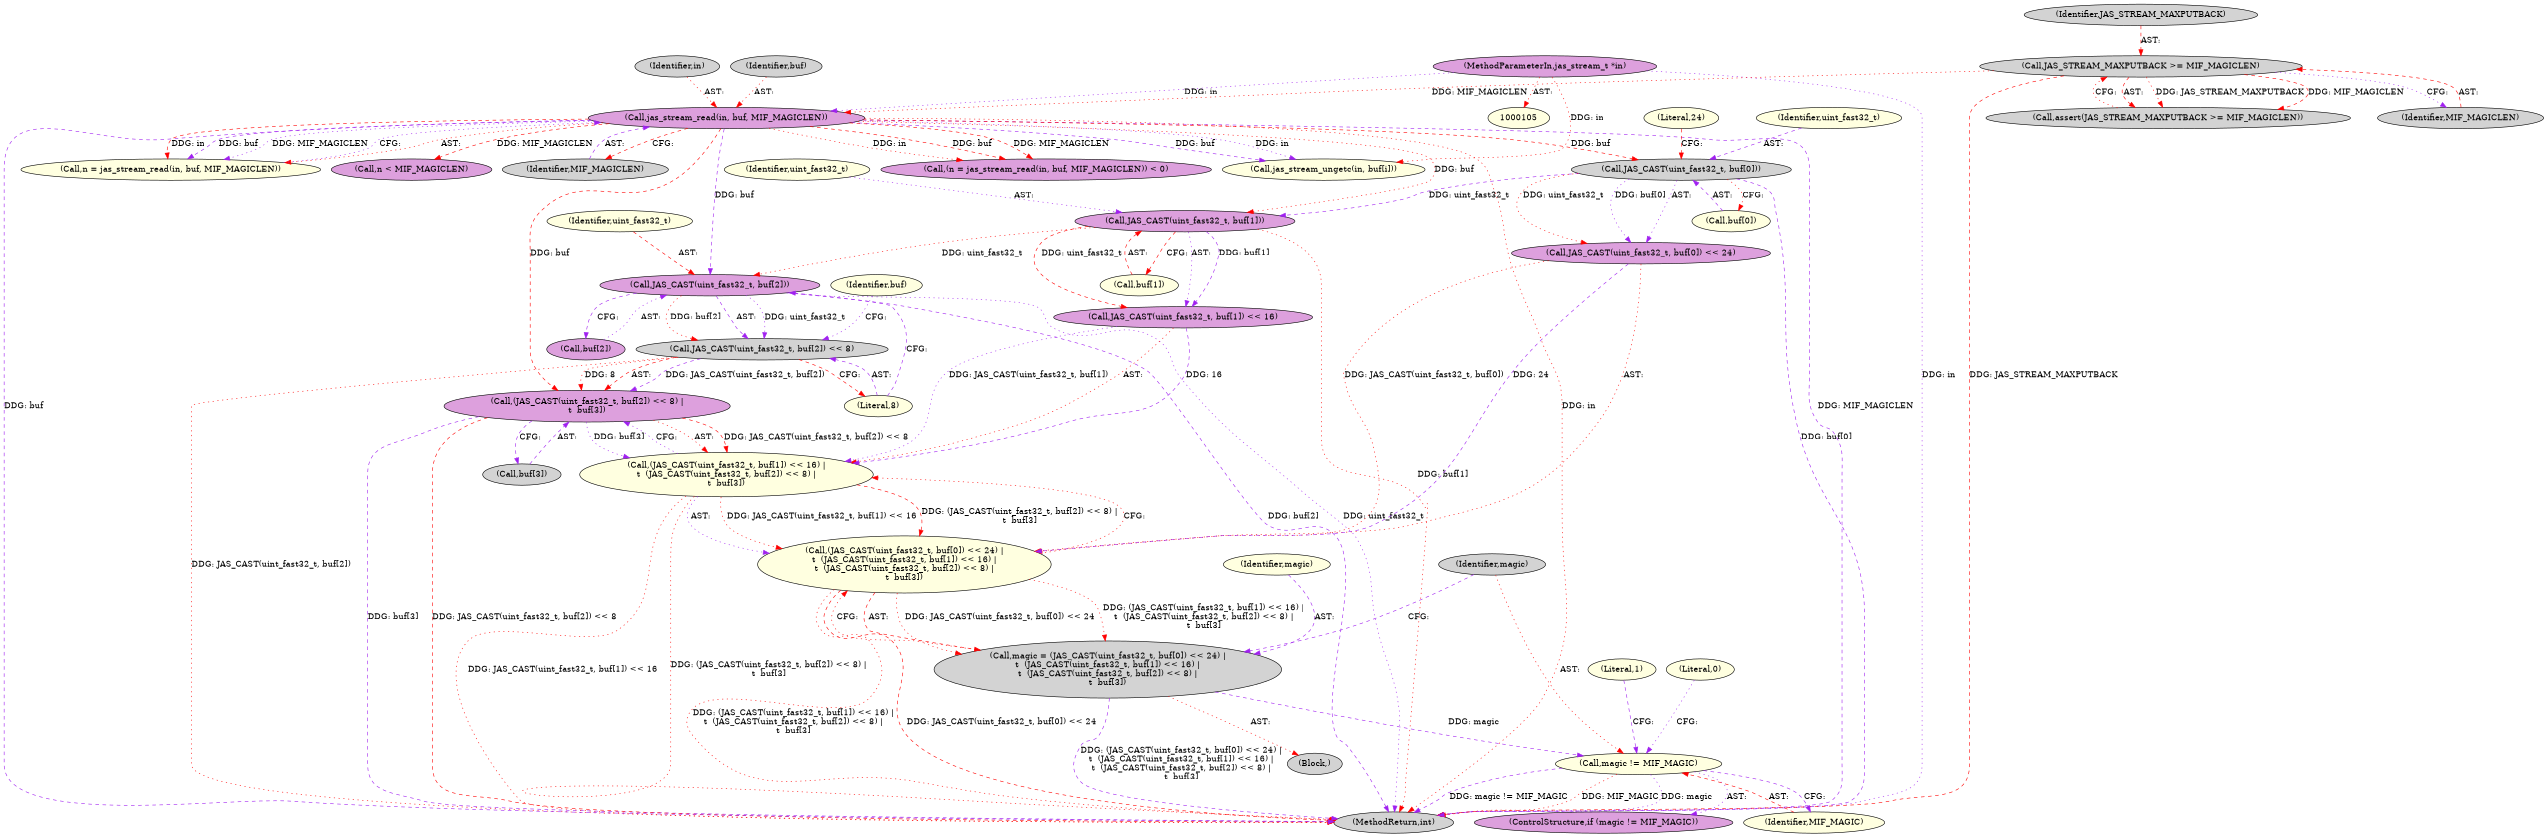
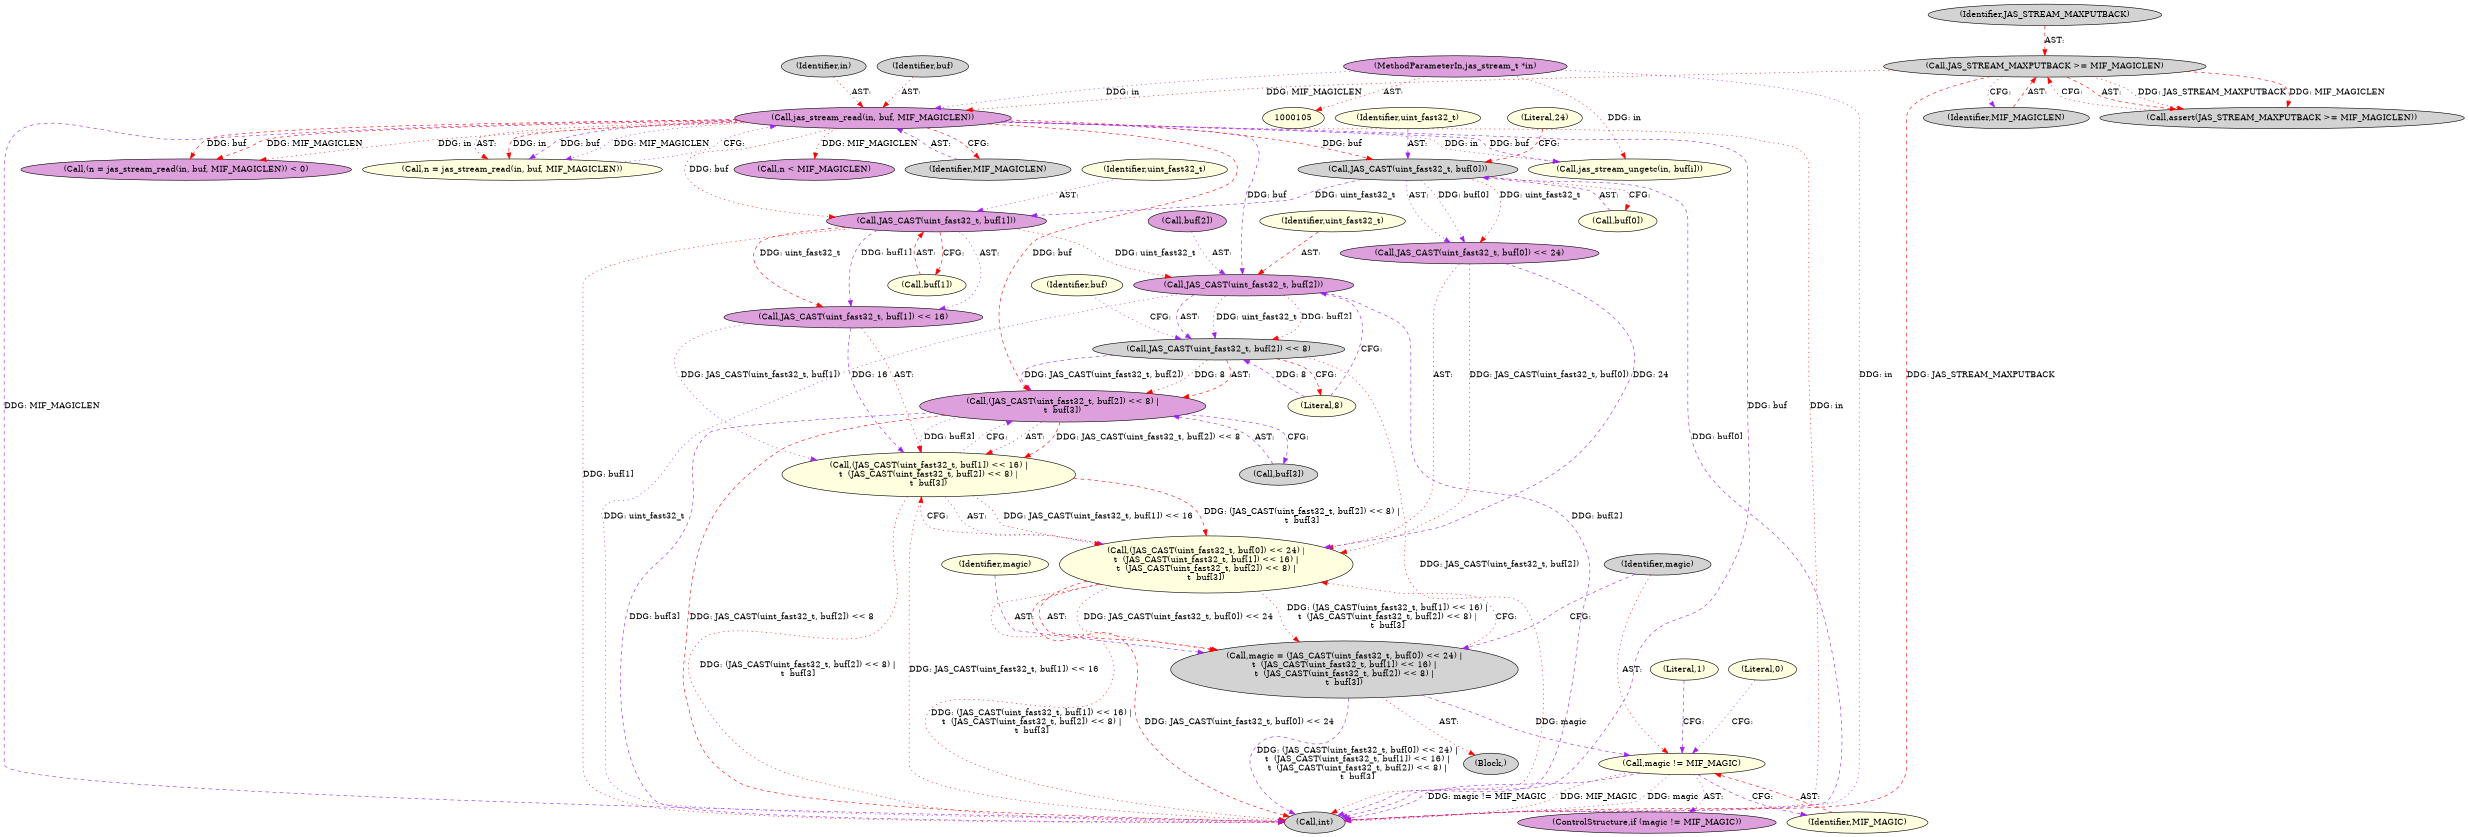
  digraph {
    node [fillcolor=lightyellow style=filled]
    edge [color=red style=dotted]
    n1 [fillcolor=plum label="(Call,(JAS_CAST(uint_fast32_t, buf[2]) << 8) |\n\t  buf[3])"]
    n2 [label="(Call,(JAS_CAST(uint_fast32_t, buf[1]) << 16) |\n\t  (JAS_CAST(uint_fast32_t, buf[2]) << 8) |\n\t  buf[3])"]
-   n3 [fillcolor=lightgrey label="(MethodReturn,int)"]
+   n3 [fillcolor=lightgrey label="(Call,int)"]
    n4 [fillcolor=lightgrey label="(Call,buf[3])"]
    n5 [label="(Call,(JAS_CAST(uint_fast32_t, buf[0]) << 24) |\n\t  (JAS_CAST(uint_fast32_t, buf[1]) << 16) |\n\t  (JAS_CAST(uint_fast32_t, buf[2]) << 8) |\n\t  buf[3])"]
    n6 [fillcolor=lightgrey label="(Call,JAS_CAST(uint_fast32_t, buf[2]) << 8)"]
    n7 [label="(Literal,8)"]
    n8 [fillcolor=plum label="(Call,JAS_CAST(uint_fast32_t, buf[2]))"]
    n9 [fillcolor=plum label="(Call,buf[2])"]
    n10 [fillcolor=plum label="(Call,JAS_CAST(uint_fast32_t, buf[1]))"]
    n11 [label="(Call,buf[1])"]
    n12 [fillcolor=plum label="(Call,JAS_CAST(uint_fast32_t, buf[1]) << 16)"]
    n13 [fillcolor=lightgrey label="(Call,JAS_CAST(uint_fast32_t, buf[0]))"]
    n14 [label="(Call,buf[0])"]
    n15 [fillcolor=plum label="(Call,JAS_CAST(uint_fast32_t, buf[0]) << 24)"]
    n16 [fillcolor=plum label="(Call,jas_stream_read(in, buf, MIF_MAGICLEN))"]
    n17 [label="(Call,jas_stream_ungetc(in, buf[i]))"]
    n18 [fillcolor=plum label="(Call,(n = jas_stream_read(in, buf, MIF_MAGICLEN)) < 0)"]
    n19 [label="(Call,n = jas_stream_read(in, buf, MIF_MAGICLEN))"]
    n20 [fillcolor=plum label="(Call,n < MIF_MAGICLEN)"]
    n21 [fillcolor=lightgrey label="(Identifier,MIF_MAGICLEN)"]
    n22 [fillcolor=plum label="(MethodParameterIn,jas_stream_t *in)"]
    1000105
    n24 [fillcolor=lightgrey label="(Call,JAS_STREAM_MAXPUTBACK >= MIF_MAGICLEN)"]
    n25 [fillcolor=lightgrey label="(Call,assert(JAS_STREAM_MAXPUTBACK >= MIF_MAGICLEN))"]
    n26 [fillcolor=lightgrey label="(Identifier,MIF_MAGICLEN)"]
    n27 [fillcolor=lightgrey label="(Call,magic = (JAS_CAST(uint_fast32_t, buf[0]) << 24) |\n\t  (JAS_CAST(uint_fast32_t, buf[1]) << 16) |\n\t  (JAS_CAST(uint_fast32_t, buf[2]) << 8) |\n\t  buf[3])"]
    n28 [label="(Call,magic != MIF_MAGIC)"]
    n29 [fillcolor=lightgrey label="(Block,)"]
    n30 [fillcolor=plum label="(ControlStructure,if (magic != MIF_MAGIC))"]
    n31 [label="(Identifier,MIF_MAGIC)"]
    n32 [label="(Identifier,uint_fast32_t)"]
    n33 [label="(Identifier,uint_fast32_t)"]
    n34 [fillcolor=lightgrey label="(Identifier,in)"]
    n35 [label="(Literal,1)"]
    n36 [label="(Identifier,buf)"]
    n37 [fillcolor=lightgrey label="(Identifier,buf)"]
    n38 [label="(Identifier,magic)"]
    n39 [fillcolor=lightgrey label="(Identifier,magic)"]
    n40 [label="(Identifier,uint_fast32_t)"]
    n41 [label="(Literal,24)"]
    n42 [fillcolor=lightgrey label="(Identifier,JAS_STREAM_MAXPUTBACK)"]
    n43 [label="(Literal,0)"]
    n1 -> n2 [label="AST: "]
    n1 -> n2 [label="DDG: JAS_CAST(uint_fast32_t, buf[2]) << 8" style=dashed]
    n1 -> n2 [color=purple label="DDG: buf[3]"]
    n1 -> n3 [color=purple label="DDG: buf[3]" style=dashed]
    n1 -> n3 [label="DDG: JAS_CAST(uint_fast32_t, buf[2]) << 8" style=dashed]
    n1 -> n4 [color=purple label="CFG: " style=dashed]
    n2 -> n1 [color=purple label="CFG: "]
    n2 -> n3 [label="DDG: (JAS_CAST(uint_fast32_t, buf[2]) << 8) |\n\t  buf[3]"]
    n2 -> n3 [label="DDG: JAS_CAST(uint_fast32_t, buf[1]) << 16"]
    n2 -> n5 [color=purple label="AST: "]
    n2 -> n5 [label="DDG: JAS_CAST(uint_fast32_t, buf[1]) << 16"]
    n2 -> n5 [label="DDG: (JAS_CAST(uint_fast32_t, buf[2]) << 8) |\n\t  buf[3]" style=dashed]
    n4 -> n1 [color=purple label="AST: " style=dashed]
    n5 -> n2 [label="CFG: "]
    n5 -> n3 [label="DDG: JAS_CAST(uint_fast32_t, buf[0]) << 24" style=dashed]
    n5 -> n3 [label="DDG: (JAS_CAST(uint_fast32_t, buf[1]) << 16) |\n\t  (JAS_CAST(uint_fast32_t, buf[2]) << 8) |\n\t  buf[3]"]
    n5 -> n27 [label="AST: " style=dashed]
    n5 -> n27 [label="DDG: JAS_CAST(uint_fast32_t, buf[0]) << 24"]
    n5 -> n27 [label="DDG: (JAS_CAST(uint_fast32_t, buf[1]) << 16) |\n\t  (JAS_CAST(uint_fast32_t, buf[2]) << 8) |\n\t  buf[3]"]
    n6 -> n1 [label="AST: " style=dashed]
    n6 -> n1 [color=purple label="DDG: JAS_CAST(uint_fast32_t, buf[2])" style=dashed]
    n6 -> n1 [label="DDG: 8"]
    n6 -> n3 [label="DDG: JAS_CAST(uint_fast32_t, buf[2])"]
    n6 -> n7 [label="CFG: " style=dashed]
-   n7 -> n6 [color=purple label="AST: " style=dashed]
+   n7 -> n6 [color=purple label="DDG: 8" style=dashed]
    n7 -> n8 [color=purple label="CFG: " style=dashed]
    n8 -> n3 [color=purple label="DDG: uint_fast32_t"]
    n8 -> n3 [color=purple label="DDG: buf[2]" style=dashed]
    n8 -> n6 [color=purple label="AST: " style=dashed]
    n8 -> n6 [color=purple label="DDG: uint_fast32_t"]
    n8 -> n6 [label="DDG: buf[2]"]
-   n8 -> n9 [color=purple label="CFG: " style=dashed]
    n9 -> n8 [color=purple label="AST: "]
    n10 -> n3 [label="DDG: buf[1]"]
    n10 -> n8 [label="DDG: uint_fast32_t"]
    n10 -> n11 [label="CFG: " style=dashed]
    n10 -> n12 [color=purple label="AST: "]
    n10 -> n12 [label="DDG: uint_fast32_t" style=dashed]
    n10 -> n12 [color=purple label="DDG: buf[1]" style=dashed]
    n11 -> n10 [label="AST: " style=dashed]
    n12 -> n2 [label="AST: "]
    n12 -> n2 [color=purple label="DDG: JAS_CAST(uint_fast32_t, buf[1])"]
    n12 -> n2 [color=purple label="DDG: 16" style=dashed]
    n13 -> n3 [color=purple label="DDG: buf[0]" style=dashed]
    n13 -> n10 [color=purple label="DDG: uint_fast32_t" style=dashed]
    n13 -> n14 [label="CFG: "]
    n13 -> n15 [color=purple label="AST: "]
    n13 -> n15 [label="DDG: uint_fast32_t"]
    n13 -> n15 [color=purple label="DDG: buf[0]"]
    n14 -> n13 [color=purple label="AST: " style=dashed]
    n15 -> n5 [label="AST: "]
    n15 -> n5 [label="DDG: JAS_CAST(uint_fast32_t, buf[0])"]
    n15 -> n5 [color=purple label="DDG: 24" style=dashed]
    n16 -> n1 [label="DDG: buf" style=dashed]
    n16 -> n3 [color=purple label="DDG: MIF_MAGICLEN" style=dashed]
    n16 -> n3 [label="DDG: in"]
    n16 -> n3 [color=purple label="DDG: buf" style=dashed]
    n16 -> n8 [color=purple label="DDG: buf" style=dashed]
    n16 -> n10 [label="DDG: buf"]
    n16 -> n13 [label="DDG: buf" style=dashed]
    n16 -> n17 [color=purple label="DDG: in"]
    n16 -> n17 [color=purple label="DDG: buf" style=dashed]
    n16 -> n18 [label="DDG: in"]
    n16 -> n18 [label="DDG: buf" style=dashed]
    n16 -> n18 [label="DDG: MIF_MAGICLEN" style=dashed]
    n16 -> n19 [label="AST: "]
    n16 -> n19 [label="DDG: in" style=dashed]
    n16 -> n19 [color=purple label="DDG: buf" style=dashed]
    n16 -> n19 [color=purple label="DDG: MIF_MAGICLEN"]
-   n16 -> n20 [label="DDG: MIF_MAGICLEN" style=dashed]
+   n16 -> n20 [label="DDG: MIF_MAGICLEN"]
    n16 -> n21 [label="CFG: " style=dashed]
    n19 -> n16 [color=purple label="CFG: "]
    n21 -> n16 [color=purple label="AST: " style=dashed]
    n22 -> n3 [color=purple label="DDG: in"]
    n22 -> n16 [color=purple label="DDG: in"]
    n22 -> n17 [label="DDG: in"]
    n22 -> 1000105 [label="AST: "]
    n24 -> n3 [label="DDG: JAS_STREAM_MAXPUTBACK" style=dashed]
    n24 -> n16 [label="DDG: MIF_MAGICLEN"]
    n24 -> n25 [label="AST: " style=dashed]
    n24 -> n25 [label="DDG: JAS_STREAM_MAXPUTBACK"]
    n24 -> n25 [label="DDG: MIF_MAGICLEN" style=dashed]
    n24 -> n26 [color=purple label="CFG: "]
    n25 -> n24 [label="CFG: "]
    n26 -> n24 [label="AST: " style=dashed]
    n27 -> n3 [color=purple label="DDG: (JAS_CAST(uint_fast32_t, buf[0]) << 24) |\n\t  (JAS_CAST(uint_fast32_t, buf[1]) << 16) |\n\t  (JAS_CAST(uint_fast32_t, buf[2]) << 8) |\n\t  buf[3]" style=dashed]
    n27 -> n5 [label="CFG: "]
    n27 -> n28 [color=purple label="DDG: magic" style=dashed]
    n27 -> n29 [label="AST: "]
    n28 -> n3 [color=purple label="DDG: magic != MIF_MAGIC" style=dashed]
    n28 -> n3 [label="DDG: MIF_MAGIC"]
    n28 -> n3 [color=purple label="DDG: magic"]
    n28 -> n30 [color=purple label="AST: "]
    n28 -> n31 [color=purple label="CFG: " style=dashed]
    n31 -> n28 [label="AST: " style=dashed]
    n32 -> n8 [label="AST: " style=dashed]
    n33 -> n13 [color=purple label="AST: " style=dashed]
    n34 -> n16 [label="AST: "]
    n35 -> n28 [color=purple label="CFG: " style=dashed]
    n36 -> n6 [color=purple label="CFG: "]
    n37 -> n16 [label="AST: "]
    n38 -> n27 [color=purple label="AST: " style=dashed]
    n39 -> n27 [color=purple label="CFG: " style=dashed]
    n39 -> n28 [label="AST: "]
    n40 -> n10 [color=purple label="AST: "]
    n41 -> n13 [label="CFG: " style=dashed]
    n42 -> n24 [label="AST: " style=dashed]
    n43 -> n28 [color=purple label="CFG: "]
  }
